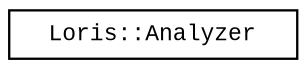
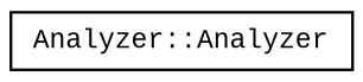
  digraph {
    rankdir=TB
    fontname="Liberation Mono"
-   n1 [color=black fillcolor=white fontname="Liberation Mono" fontsize=10 height=0.2 label="Loris::Analyzer" shape=record style=filled width=0.4]
+   n1 [color=black fillcolor=white fontname="Liberation Mono" fontsize=10 height=0.2 label="Analyzer::Analyzer" shape=record style=filled width=0.4]
  }
